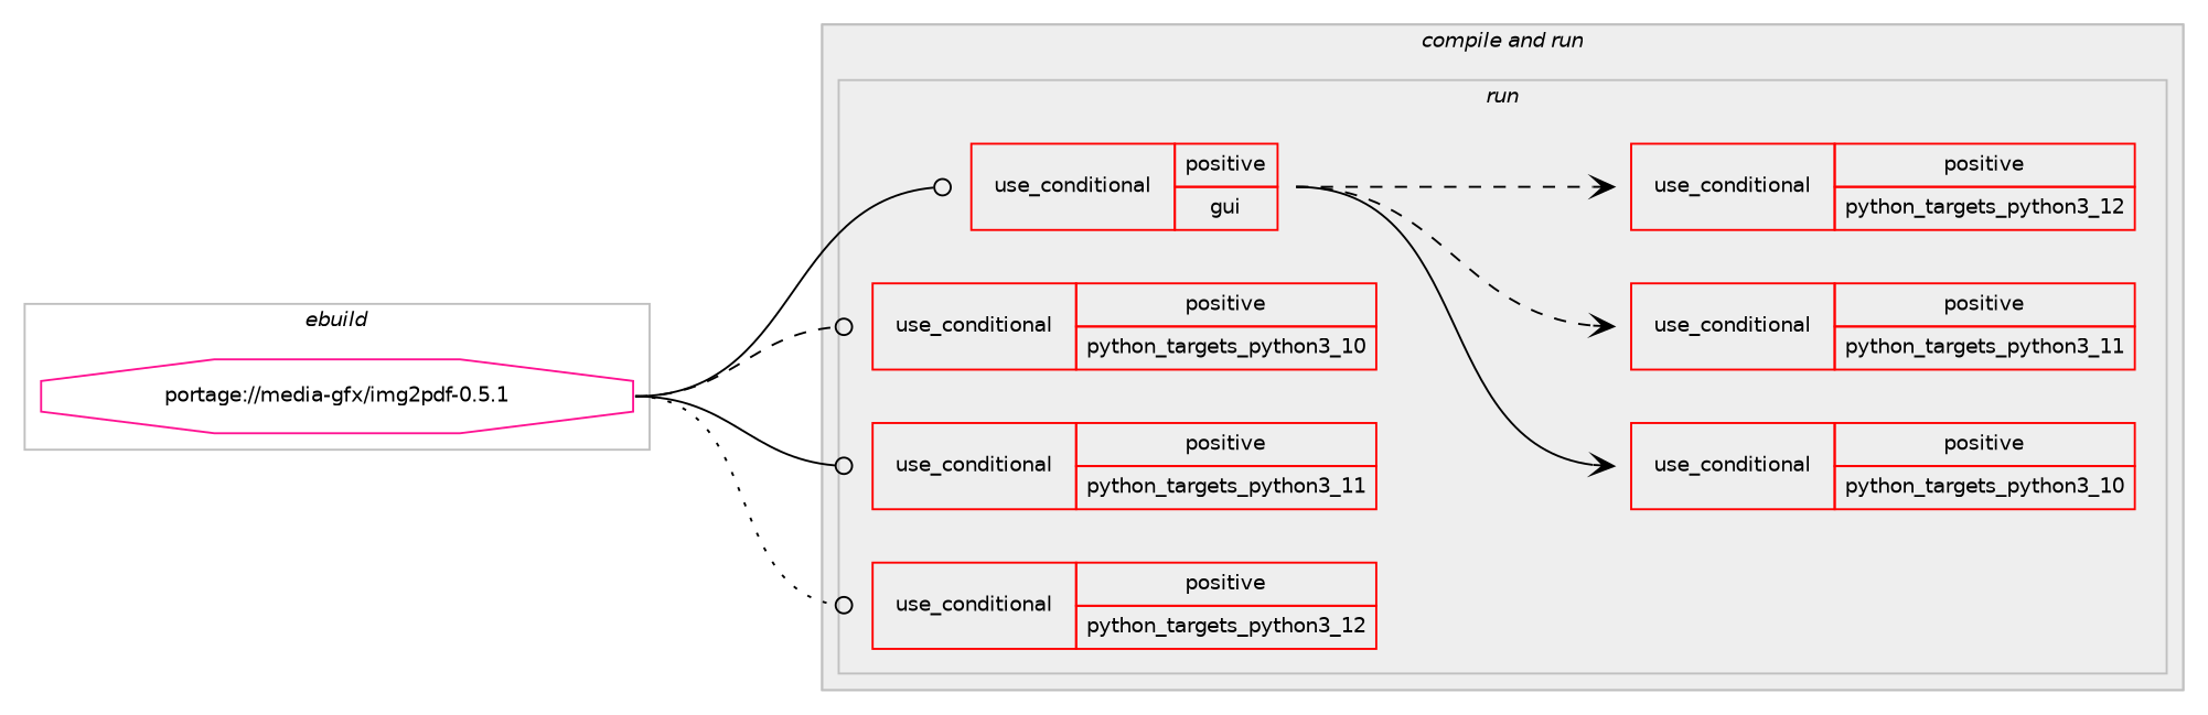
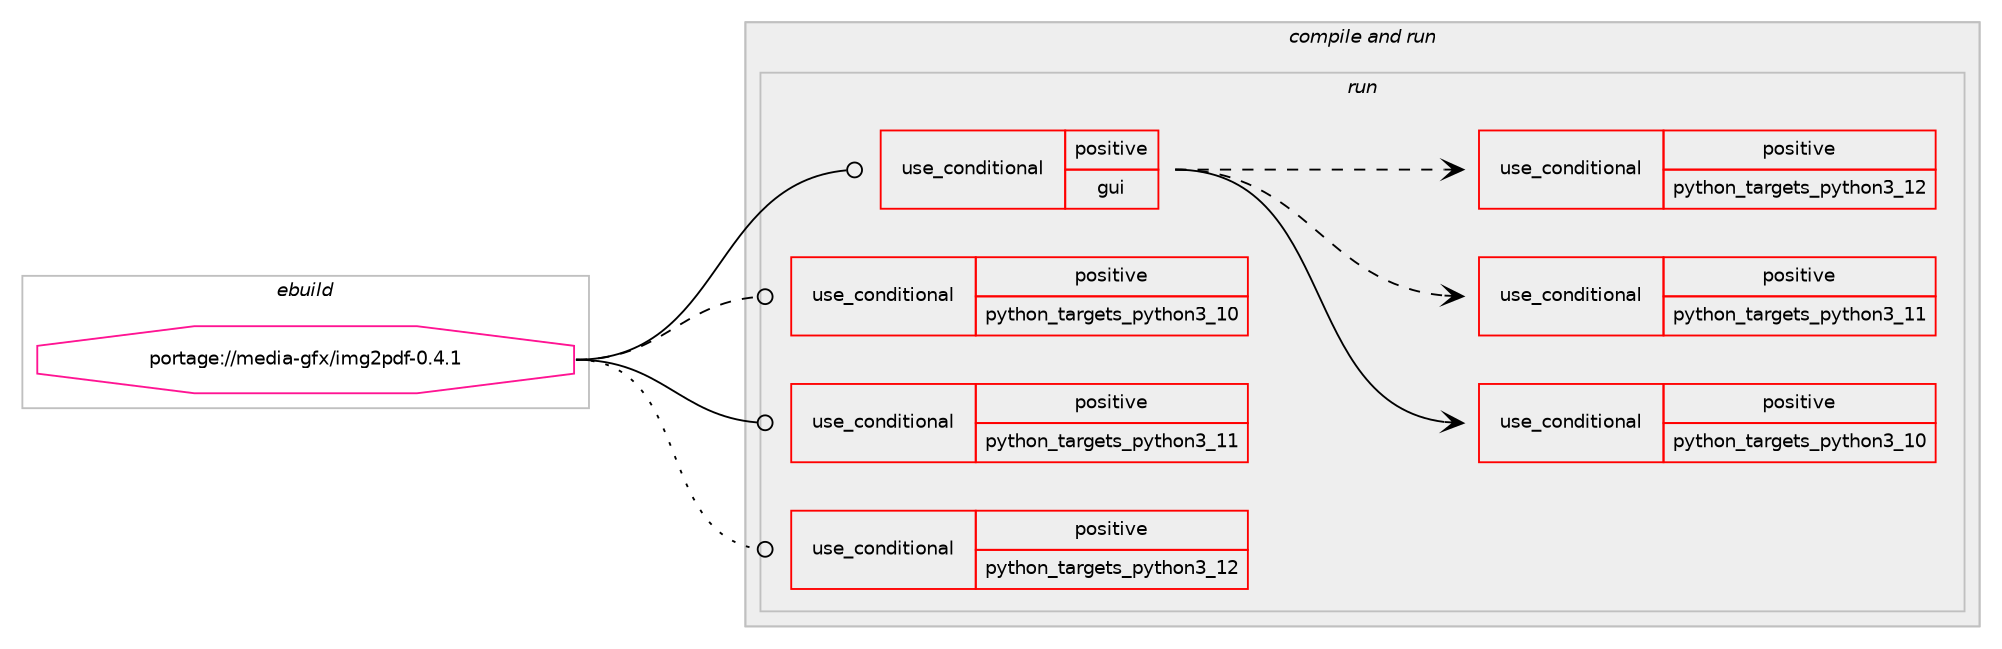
  digraph {
    compound=true
    concentrate=true
    fontname=Helvetica
    fontsize=10
    newrank=true
    rankdir=LR
    ranksep=1.5
    node [color=red fontname=Helvetica fontsize=10 shape=none]
    edge [arrowhead=odot headport=w style=solid tailport=e weight=20]
-   n1 [color=deeppink label="portage://media-gfx/img2pdf-0.5.1" width=4 shape=octagon]
+   n1 [color=deeppink label="portage://media-gfx/img2pdf-0.4.1" width=4 shape=octagon]
    n2 [label=<<TABLE BORDER="0" CELLBORDER="1" CELLSPACING="0" CELLPADDING="4"><TR><TD ROWSPAN="3" CELLPADDING="10">use_conditional</TD></TR><TR><TD>positive</TD></TR><TR><TD>python_targets_python3_10</TD></TR></TABLE>>]
    n3 [label=<<TABLE BORDER="0" CELLBORDER="1" CELLSPACING="0" CELLPADDING="4"><TR><TD ROWSPAN="3" CELLPADDING="10">use_conditional</TD></TR><TR><TD>positive</TD></TR><TR><TD>python_targets_python3_11</TD></TR></TABLE>>]
    n4 [label=<<TABLE BORDER="0" CELLBORDER="1" CELLSPACING="0" CELLPADDING="4"><TR><TD ROWSPAN="3" CELLPADDING="10">use_conditional</TD></TR><TR><TD>positive</TD></TR><TR><TD>python_targets_python3_12</TD></TR></TABLE>>]
    n5 [label=<<TABLE BORDER="0" CELLBORDER="1" CELLSPACING="0" CELLPADDING="4"><TR><TD ROWSPAN="3" CELLPADDING="10">use_conditional</TD></TR><TR><TD>positive</TD></TR><TR><TD>gui</TD></TR></TABLE>>]
    n6 [label=<<TABLE BORDER="0" CELLBORDER="1" CELLSPACING="0" CELLPADDING="4"><TR><TD ROWSPAN="3" CELLPADDING="10">use_conditional</TD></TR><TR><TD>positive</TD></TR><TR><TD>python_targets_python3_10</TD></TR></TABLE>>]
    n7 [label=<<TABLE BORDER="0" CELLBORDER="1" CELLSPACING="0" CELLPADDING="4"><TR><TD ROWSPAN="3" CELLPADDING="10">use_conditional</TD></TR><TR><TD>positive</TD></TR><TR><TD>python_targets_python3_11</TD></TR></TABLE>>]
    n8 [label=<<TABLE BORDER="0" CELLBORDER="1" CELLSPACING="0" CELLPADDING="4"><TR><TD ROWSPAN="3" CELLPADDING="10">use_conditional</TD></TR><TR><TD>positive</TD></TR><TR><TD>python_targets_python3_12</TD></TR></TABLE>>]
    subgraph cluster_1 {
      color=gray
      label=<<i>ebuild</i>>
      rank=same
      n1
    }
    subgraph cluster_2 {
      color=gray
      label=<<i>dependencies</i>>
      subgraph cluster_3 {
        color=gray
        fillcolor="#eeeeee"
        label=<<i>compile</i>>
        style=filled
      }
      subgraph cluster_4 {
        color=gray
        fillcolor="#eeeeee"
        label=<<i>compile and run</i>>
        style=filled
      }
      subgraph cluster_5 {
        color=gray
        fillcolor="#eeeeee"
        label=<<i>run</i>>
        style=filled
        subgraph sub_6 {
          color=gray
          fillcolor="#eeeeee"
          label=<<i>run</i>>
          style=filled
          n5
          subgraph sub_7 {
            color=gray
            fillcolor="#eeeeee"
            label=<<i>run</i>>
            style=filled
            n2
          }
          subgraph sub_8 {
            color=gray
            fillcolor="#eeeeee"
            label=<<i>run</i>>
            style=filled
            n3
          }
          subgraph sub_9 {
            color=gray
            fillcolor="#eeeeee"
            label=<<i>run</i>>
            style=filled
            n4
          }
        }
        subgraph sub_10 {
          color=gray
          fillcolor="#eeeeee"
          label=<<i>run</i>>
          style=filled
          n6
        }
        subgraph sub_11 {
          color=gray
          fillcolor="#eeeeee"
          label=<<i>run</i>>
          style=filled
          n7
        }
        subgraph sub_12 {
          color=gray
          fillcolor="#eeeeee"
          label=<<i>run</i>>
          style=filled
          n8
        }
      }
    }
    subgraph cluster_13 {
      color=gray
      label=<<i>candidates</i>>
      rank=same
    }
    n1 -> n5
    n1 -> n6 [style=dashed]
    n1 -> n7
    n1 -> n8 [style=dotted]
    n5 -> n2 [arrowhead=vee]
    n5 -> n3 [arrowhead=vee style=dashed]
    n5 -> n4 [arrowhead=vee style=dashed]
  }
